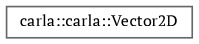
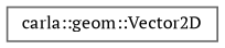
  digraph {
    rankdir=LR
    fontname="PT Serif"
-   n1 [color=grey40 fillcolor=white fontname="PT Serif" fontsize=10 height=0.2 label="carla::carla::Vector2D" shape=box style=filled width=0.4]
+   n1 [color=grey40 fillcolor=white fontname="PT Serif" fontsize=10 height=0.2 label="carla::geom::Vector2D" shape=box style=filled width=0.4]
  }
